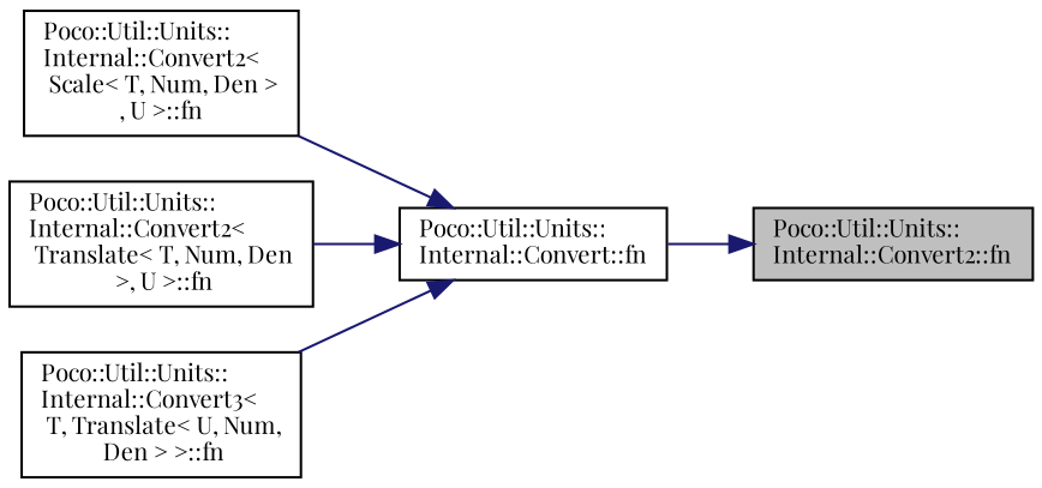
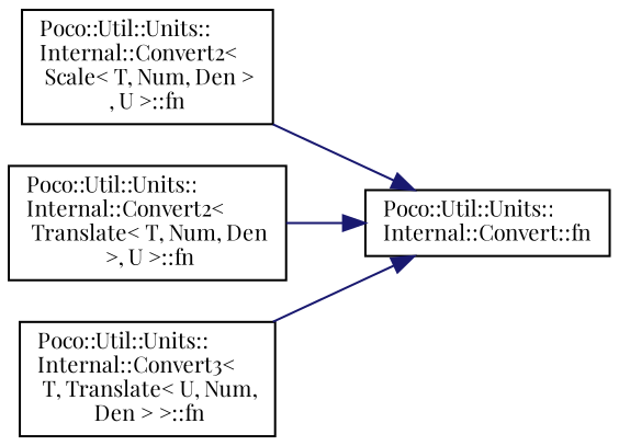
  digraph {
    rankdir=RL
    fontname="Playfair Display"
    node [color=black fillcolor=white fontname="Playfair Display" fontsize=10 shape=record style=filled]
    edge [color=midnightblue dir=back fontname="Playfair Display" fontsize=10 labelfontname=Helvetica labelfontsize=10 style=solid]
-   n1 [fillcolor=grey75 fontcolor=black height=0.2 label="Poco::Util::Units::\lInternal::Convert2::fn" width=0.4]
    n2 [height=0.2 label="Poco::Util::Units::\lInternal::Convert::fn" width=0.4]
    n3 [height=0.2 label="Poco::Util::Units::\lInternal::Convert2\<\l Scale\< T, Num, Den \>\l, U \>::fn" width=0.4]
    n4 [height=0.2 label="Poco::Util::Units::\lInternal::Convert2\<\l Translate\< T, Num, Den\l \>, U \>::fn" width=0.4]
    n5 [height=0.2 label="Poco::Util::Units::\lInternal::Convert3\<\l T, Translate\< U, Num,\l Den \> \>::fn" width=0.4]
-   n1 -> n2
    n2 -> n3
    n2 -> n4
    n2 -> n5
  }
